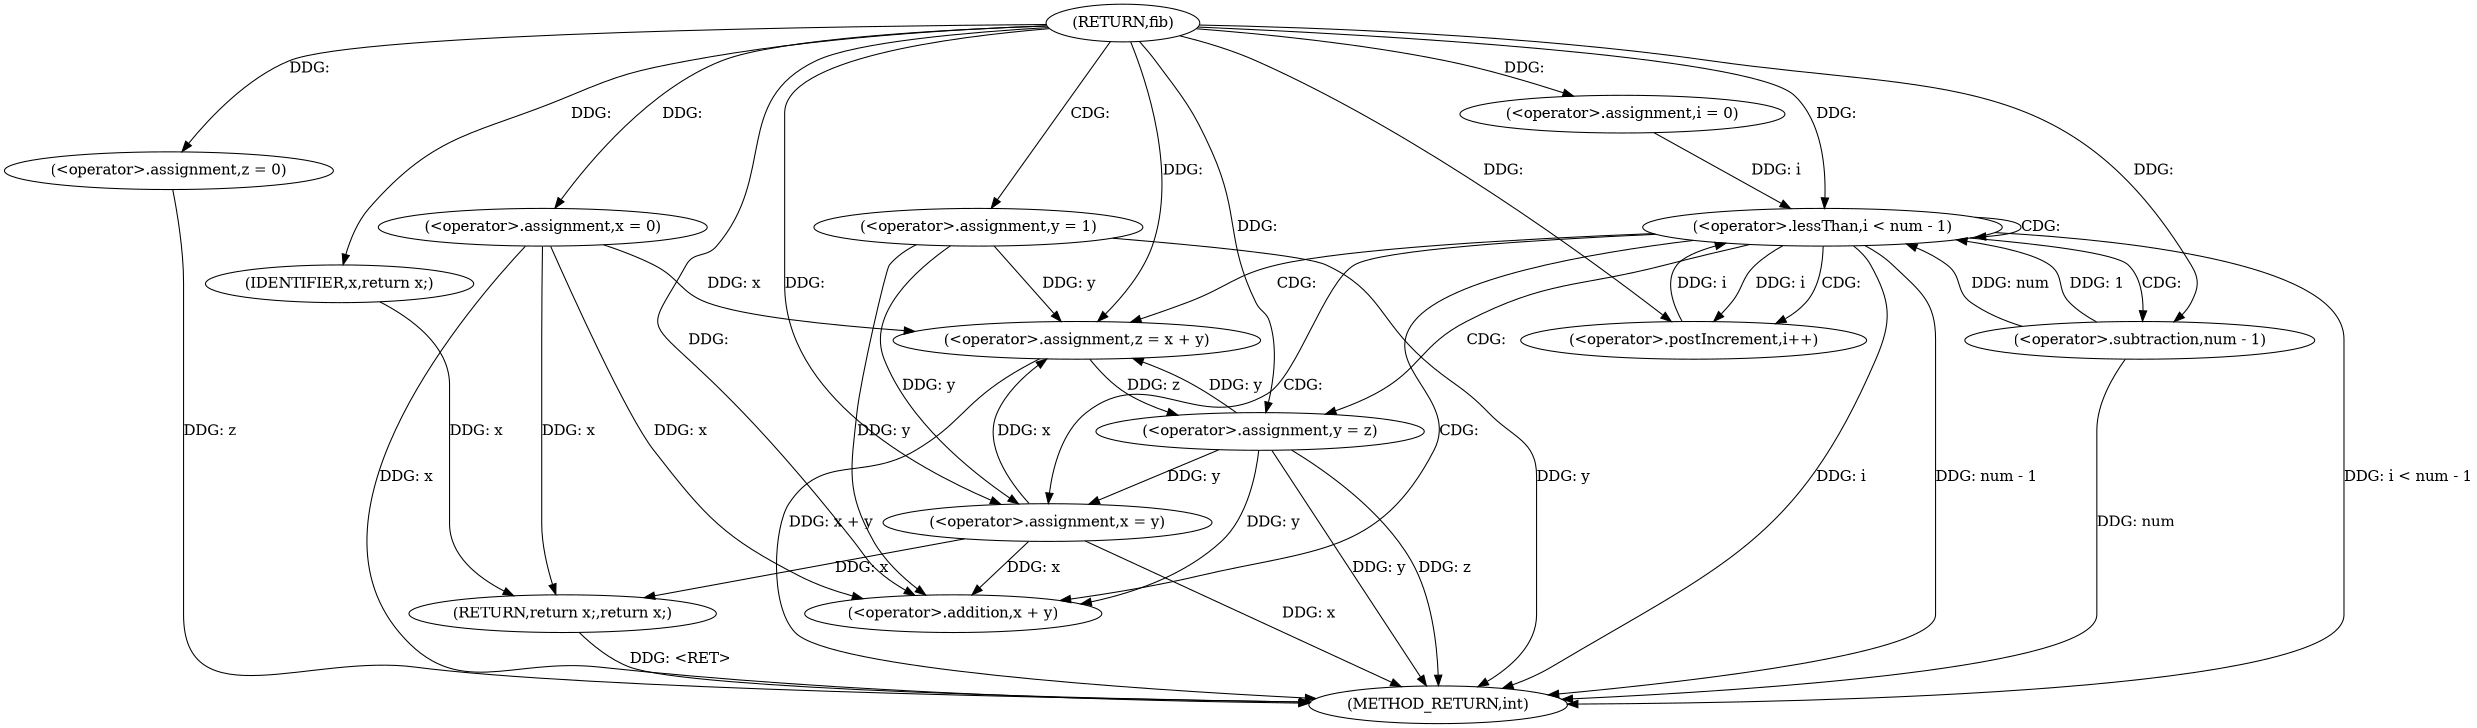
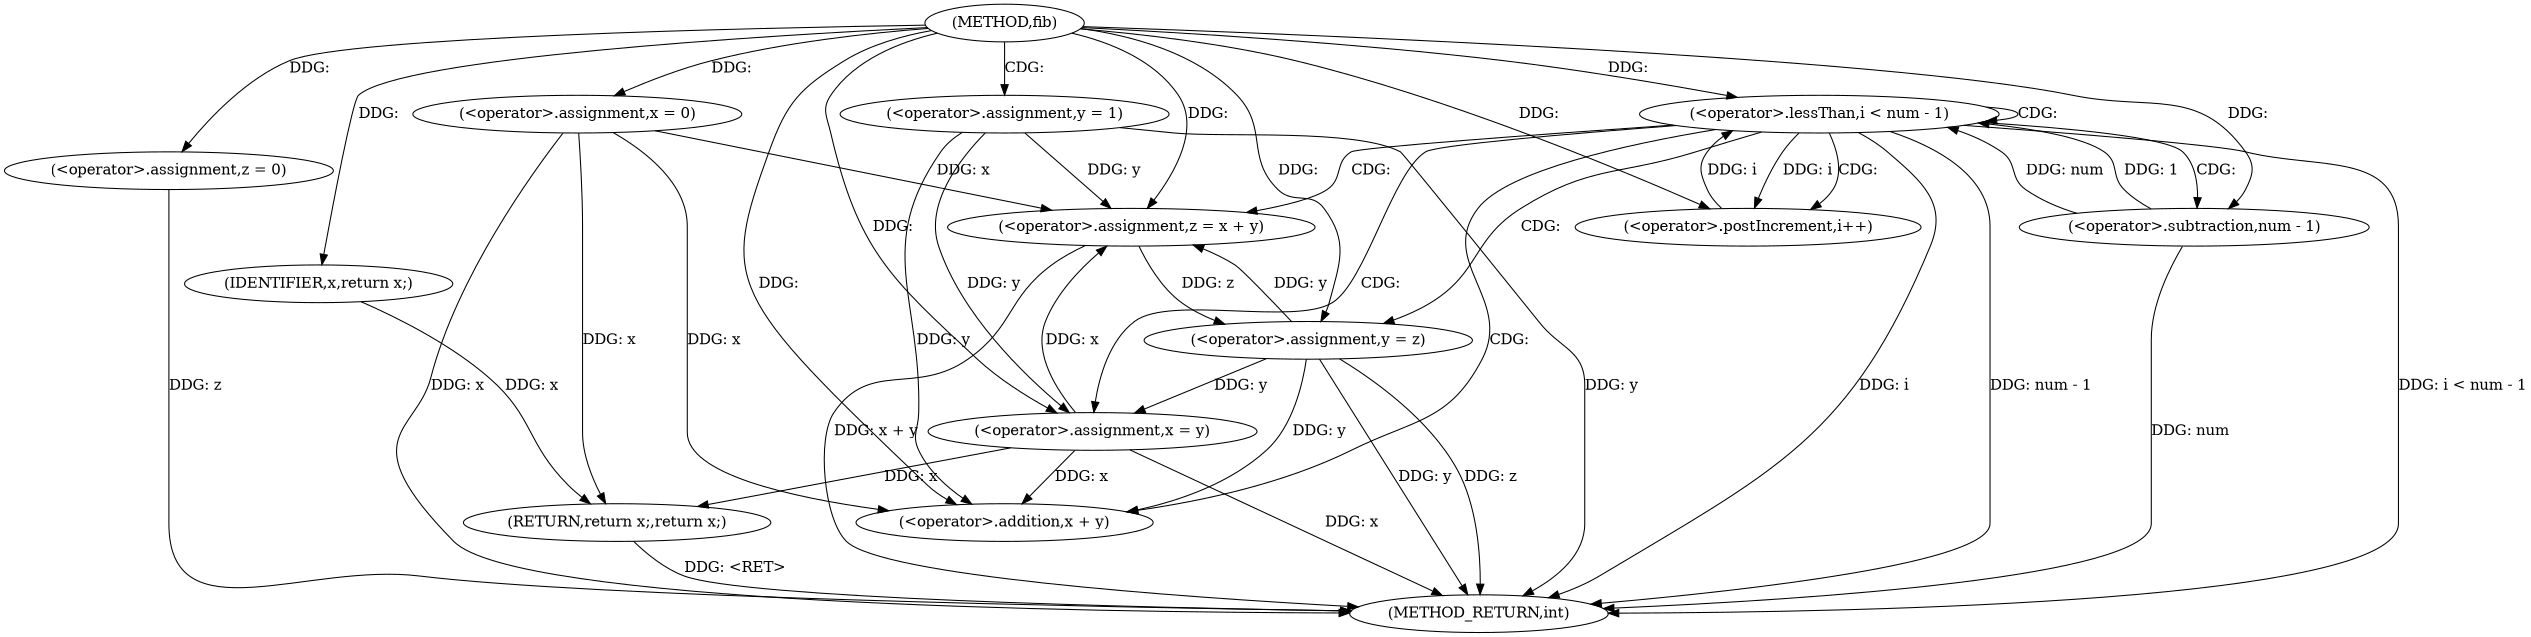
  digraph {
-   n1 [label="(RETURN,fib)"]
+   n1 [label="(METHOD,fib)"]
    n2 [label="(<operator>.assignment,x = 0)"]
    n3 [label="(<operator>.assignment,y = 1)"]
    n4 [label="(<operator>.assignment,z = 0)"]
-   n5 [label="(<operator>.assignment,i = 0)"]
    n6 [label="(<operator>.lessThan,i < num - 1)"]
    n7 [label="(<operator>.postIncrement,i++)"]
    n8 [label="(IDENTIFIER,x,return x;)"]
    n9 [label="(<operator>.assignment,z = x + y)"]
    n10 [label="(<operator>.assignment,x = y)"]
    n11 [label="(<operator>.assignment,y = z)"]
    n12 [label="(<operator>.subtraction,num - 1)"]
    n13 [label="(<operator>.addition,x + y)"]
    n14 [label="(METHOD_RETURN,int)"]
    n15 [label="(RETURN,return x;,return x;)"]
    n1 -> n2 [label="DDG: "]
    n1 -> n3 [label="CDG: "]
    n1 -> n4 [label="DDG: "]
-   n1 -> n5 [label="DDG: "]
    n1 -> n6 [label="DDG: "]
    n1 -> n7 [label="DDG: "]
    n1 -> n8 [label="DDG: "]
    n1 -> n9 [label="DDG: "]
    n1 -> n10 [label="DDG: "]
    n1 -> n11 [label="DDG: "]
    n1 -> n12 [label="DDG: "]
    n1 -> n13 [label="DDG: "]
    n2 -> n9 [label="DDG: x"]
    n2 -> n13 [label="DDG: x"]
    n2 -> n14 [label="DDG: x"]
    n2 -> n15 [label="DDG: x"]
    n3 -> n9 [label="DDG: y"]
    n3 -> n10 [label="DDG: y"]
    n3 -> n13 [label="DDG: y"]
    n3 -> n14 [label="DDG: y"]
    n4 -> n14 [label="DDG: z"]
-   n5 -> n6 [label="DDG: i"]
    n6 -> n6 [label="CDG: "]
    n6 -> n7 [label="DDG: i"]
    n6 -> n7 [label="CDG: "]
    n6 -> n9 [label="CDG: "]
    n6 -> n10 [label="CDG: "]
    n6 -> n11 [label="CDG: "]
    n6 -> n12 [label="CDG: "]
    n6 -> n13 [label="CDG: "]
    n6 -> n14 [label="DDG: i"]
    n6 -> n14 [label="DDG: num - 1"]
    n6 -> n14 [label="DDG: i < num - 1"]
    n7 -> n6 [label="DDG: i"]
    n8 -> n15 [label="DDG: x"]
    n9 -> n11 [label="DDG: z"]
    n9 -> n14 [label="DDG: x + y"]
    n10 -> n9 [label="DDG: x"]
    n10 -> n13 [label="DDG: x"]
    n10 -> n14 [label="DDG: x"]
    n10 -> n15 [label="DDG: x"]
    n11 -> n9 [label="DDG: y"]
    n11 -> n10 [label="DDG: y"]
    n11 -> n13 [label="DDG: y"]
    n11 -> n14 [label="DDG: y"]
    n11 -> n14 [label="DDG: z"]
    n12 -> n6 [label="DDG: num"]
    n12 -> n6 [label="DDG: 1"]
    n12 -> n14 [label="DDG: num"]
    n15 -> n14 [label="DDG: <RET>"]
  }
